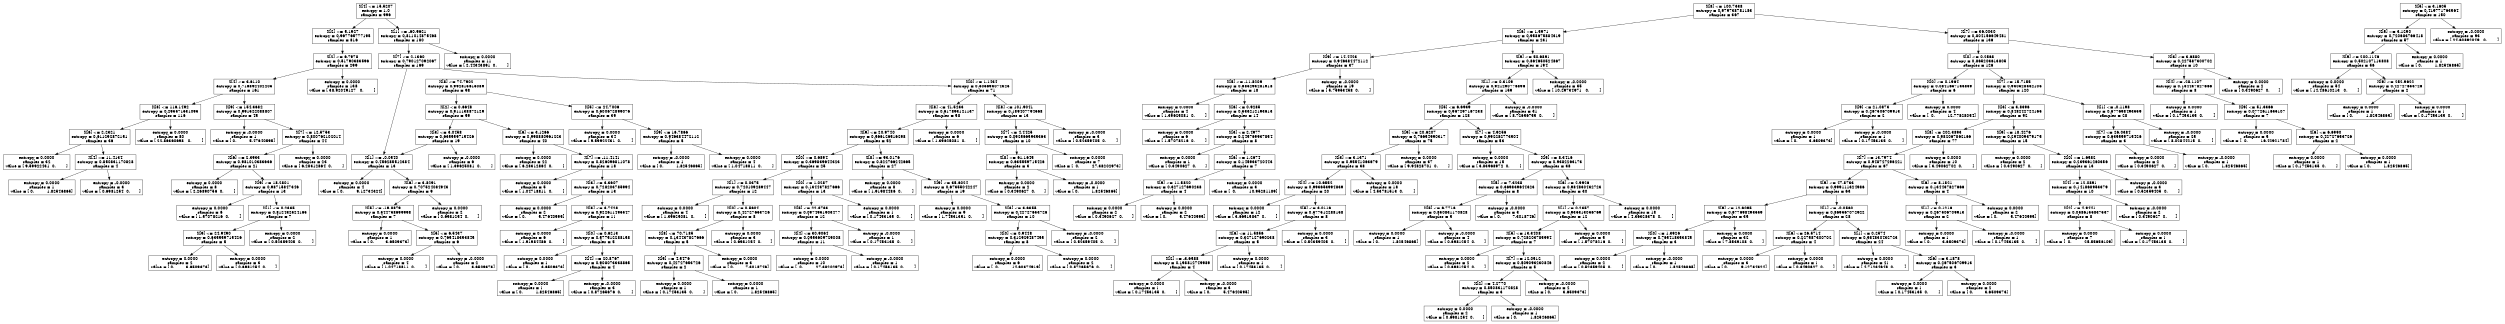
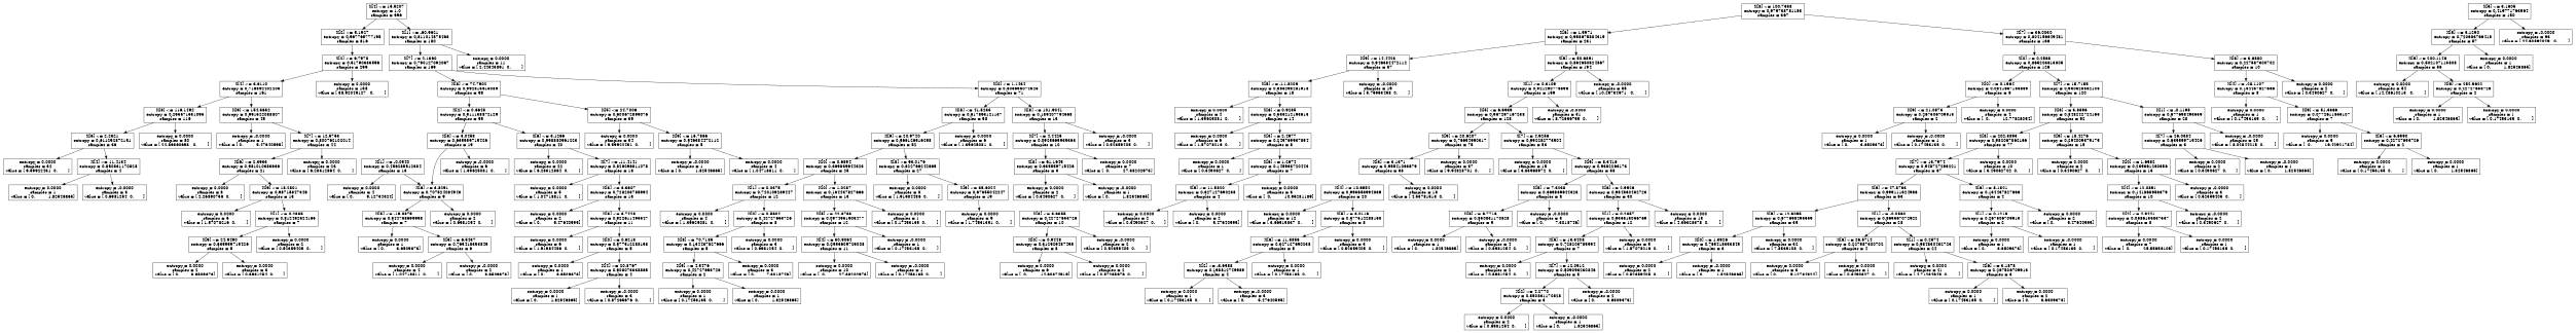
  digraph {
    node [shape=box]
    n1 [label="X[4] <= 15.5207\nentropy = 1.0\nsamples = 996"]
    n2 [label="X[2] <= 5.1927\nentropy = 0.967765777195\nsamples = 816"]
    n3 [label="X[1] <= -60.9621\nentropy = 0.811014875468\nsamples = 180"]
    n4 [label="X[2] <= 6.7978\nentropy = 0.51790383596\nsamples = 299"]
    n5 [label="entropy = 0.0000\nsamples = 11\nvalue = [ 2.44343891  0.        ]"]
    n6 [label="X[7] <= 2.1360\nentropy = 0.790127092067\nsamples = 169"]
    n7 [label="entropy = 0.0000\nsamples = 138\nvalue = [ 38.92049127   0.        ]"]
    n8 [label="X[4] <= 3.6110\nentropy = 0.716892402205\nsamples = 161"]
    n9 [label="X[8] <= 100.7338\nentropy = 0.979738781183\nsamples = 367"]
    n10 [label="X[6] <= 1.5971\nentropy = 0.958675884319\nsamples = 231"]
    n11 [label="X[7] <= 36.0030\nentropy = 0.804156649481\nsamples = 136"]
    n12 [label="X[5] <= 3.1605\nentropy = 0.419771763564\nsamples = 150"]
    n13 [label="X[5] <= 3.1290\nentropy = 0.720683766418\nsamples = 57"]
    n14 [label="entropy = -0.0000\nsamples = 93\nvalue = [ 24.60892049   0.        ]"]
    n15 [label="X[9] <= 14.4423\nentropy = 0.946384472112\nsamples = 37"]
    n16 [label="X[9] <= 50.6891\nentropy = 0.864650524867\nsamples = 194"]
    n17 [label="X[0] <= 0.2568\nentropy = 0.865203613805\nsamples = 126"]
    n18 [label="X[3] <= 3.6880\nentropy = 0.227587300702\nsamples = 10"]
    n19 [label="X[5] <= -11.8209\nentropy = 0.685293281918\nsamples = 18"]
    n20 [label="entropy = -0.0000\nsamples = 19\nvalue = [ 5.75953458  0.        ]"]
    n21 [label="X[1] <= 0.3109\nentropy = 0.921290776896\nsamples = 159"]
    n22 [label="entropy = -0.0000\nsamples = 35\nvalue = [ 10.29734971   0.        ]"]
    n23 [label="entropy = 0.0000\nsamples = 4\nvalue = [ 1.39625081  0.        ]"]
    n24 [label="X[6] <= 0.9285\nentropy = 0.533212193613\nsamples = 14"]
    n25 [label="entropy = 0.0000\nsamples = 6\nvalue = [ 1.57078216  0.        ]"]
    n26 [label="X[3] <= 2.4977\nentropy = 0.245769937854\nsamples = 8"]
    n27 [label="entropy = 0.0000\nsamples = 1\nvalue = [ 0.3490627  0.       ]"]
    n28 [label="X[6] <= 1.2674\nentropy = 0.145933720443\nsamples = 7"]
    n29 [label="X[9] <= 11.5820\nentropy = 0.327127690238\nsamples = 4"]
    n30 [label="entropy = 0.0000\nsamples = 3\nvalue = [  0.          10.95281189]"]
    n31 [label="entropy = 0.0000\nsamples = 2\nvalue = [ 0.3490627  0.       ]"]
    n32 [label="entropy = 0.0000\nsamples = 2\nvalue = [ 0.          5.47640595]"]
    n33 [label="X[5] <= 6.6939\nentropy = 0.967297167238\nsamples = 128"]
    n34 [label="entropy = -0.0000\nsamples = 31\nvalue = [ 8.72656755  0.        ]"]
    n35 [label="X[9] <= 20.6207\nentropy = 0.76654990317\nsamples = 75"]
    n36 [label="X[7] <= 4.9256\nentropy = 0.992282773504\nsamples = 53"]
    n37 [label="X[3] <= 3.1371\nentropy = 0.95541063679\nsamples = 38"]
    n38 [label="entropy = 0.0000\nsamples = 37\nvalue = [ 9.94828701  0.        ]"]
    n39 [label="entropy = 0.0000\nsamples = 15\nvalue = [ 3.83968972  0.        ]"]
    n40 [label="X[5] <= 8.3416\nentropy = 0.9382263173\nsamples = 38"]
    n41 [label="X[4] <= 10.6552\nentropy = 0.993653994839\nsamples = 20"]
    n42 [label="entropy = 0.0000\nsamples = 18\nvalue = [ 4.53781513  0.        ]"]
    n43 [label="entropy = 0.0000\nsamples = 12\nvalue = [ 3.66515837  0.        ]"]
    n44 [label="X[5] <= 3.0116\nentropy = 0.577512288158\nsamples = 8"]
    n45 [label="X[6] <= 11.5856\nentropy = 0.327127690238\nsamples = 5"]
    n46 [label="entropy = 0.0000\nsamples = 3\nvalue = [ 0.52359405  0.        ]"]
    n47 [label="X[2] <= -3.6588\nentropy = 0.198812749989\nsamples = 4"]
    n48 [label="entropy = 0.0000\nsamples = 1\nvalue = [ 0.17453135  0.        ]"]
    n49 [label="entropy = 0.0000\nsamples = 1\nvalue = [ 0.17453135  0.        ]"]
    n50 [label="entropy = -0.0000\nsamples = 3\nvalue = [ 0.          5.47640595]"]
    n51 [label="X[5] <= 7.3238\nentropy = 0.369839644323\nsamples = 8"]
    n52 [label="X[6] <= 2.9926\nentropy = 0.984830432723\nsamples = 30"]
    n53 [label="X[5] <= 6.7716\nentropy = 0.850831170828\nsamples = 5"]
    n54 [label="entropy = -0.0000\nsamples = 3\nvalue = [ 0.         7.3018746]"]
    n55 [label="X[1] <= 0.2357\nentropy = 0.935313056769\nsamples = 12"]
    n56 [label="entropy = 0.0000\nsamples = 18\nvalue = [ 4.36328378  0.        ]"]
    n57 [label="entropy = 0.0000\nsamples = 1\nvalue = [ 0.          1.82546865]"]
    n58 [label="entropy = -0.0000\nsamples = 4\nvalue = [ 0.6981254  0.       ]"]
    n59 [label="X[5] <= 13.3408\nentropy = 0.728203785994\nsamples = 7"]
    n60 [label="entropy = 0.0000\nsamples = 5\nvalue = [ 1.57078216  0.        ]"]
    n61 [label="entropy = 0.0000\nsamples = 2\nvalue = [ 0.6981254  0.       ]"]
    n62 [label="X[7] <= 12.0512\nentropy = 0.509093230846\nsamples = 5"]
    n63 [label="X[2] <= 4.2770\nentropy = 0.850831170828\nsamples = 3"]
    n64 [label="entropy = -0.0000\nsamples = 2\nvalue = [ 0.         3.6509373]"]
    n65 [label="entropy = 0.0000\nsamples = 2\nvalue = [ 0.6981254  0.       ]"]
    n66 [label="entropy = -0.0000\nsamples = 1\nvalue = [ 0.          1.82546865]"]
    n67 [label="X[0] <= 0.1964\nentropy = 0.0841657133839\nsamples = 6"]
    n68 [label="X[7] <= 15.7155\nentropy = 0.930528332105\nsamples = 120"]
    n69 [label="X[4] <= -28.1107\nentropy = 0.134437827666\nsamples = 8"]
    n70 [label="entropy = 0.0000\nsamples = 2\nvalue = [ 0.3490627  0.       ]"]
    n71 [label="X[9] <= 21.0873\nentropy = 0.267506709913\nsamples = 2"]
    n72 [label="entropy = 0.0000\nsamples = 4\nvalue = [  0.          12.77828054]"]
    n73 [label="X[3] <= 3.8396\nentropy = 0.848242724165\nsamples = 92"]
    n74 [label="X[1] <= -0.1198\nentropy = 0.677698493559\nsamples = 28"]
    n75 [label="entropy = 0.0000\nsamples = 1\nvalue = [ 0.         3.6509373]"]
    n76 [label="entropy = -0.0000\nsamples = 1\nvalue = [ 0.17453135  0.        ]"]
    n77 [label="X[8] <= 202.3893\nentropy = 0.982067862166\nsamples = 77"]
    n78 [label="X[9] <= 18.4276\nentropy = 0.294009379175\nsamples = 15"]
    n79 [label="X[7] <= 26.0384\nentropy = 0.635559715426\nsamples = 3"]
    n80 [label="entropy = -0.0000\nsamples = 25\nvalue = [ 8.02844215  0.        ]"]
    n81 [label="X[7] <= 13.7974\nentropy = 0.948727296221\nsamples = 67"]
    n82 [label="entropy = 0.0000\nsamples = 10\nvalue = [ 3.49062702  0.        ]"]
    n83 [label="entropy = 0.0000\nsamples = 2\nvalue = [ 0.3490627  0.       ]"]
    n84 [label="X[0] <= 1.6582\nentropy = 0.239361260356\nsamples = 13"]
    n85 [label="X[9] <= 47.8733\nentropy = 0.999111324986\nsamples = 63"]
    n86 [label="X[6] <= 8.1821\nentropy = 0.134437827666\nsamples = 4"]
    n87 [label="X[9] <= 12.6095\nentropy = 0.677698493559\nsamples = 35"]
    n88 [label="X[1] <= -0.0560\nentropy = 0.869567072922\nsamples = 28"]
    n89 [label="X[1] <= 0.1216\nentropy = 0.267506709913\nsamples = 2"]
    n90 [label="entropy = 0.0000\nsamples = 2\nvalue = [ 0.          5.47640595]"]
    n91 [label="X[0] <= 1.3926\nentropy = 0.765418353845\nsamples = 3"]
    n92 [label="entropy = 0.0000\nsamples = 32\nvalue = [ 7.8539108  0.       ]"]
    n93 [label="X[6] <= 26.5714\nentropy = 0.227587300702\nsamples = 4"]
    n94 [label="X[1] <= 0.2574\nentropy = 0.984830432723\nsamples = 24"]
    n95 [label="entropy = 0.0000\nsamples = 2\nvalue = [ 0.52359405  0.        ]"]
    n96 [label="entropy = -0.0000\nsamples = 1\nvalue = [ 0.          1.82546865]"]
    n97 [label="entropy = 0.0000\nsamples = 3\nvalue = [ 0.          9.12734324]"]
    n98 [label="entropy = 0.0000\nsamples = 1\nvalue = [ 0.3490627  0.       ]"]
    n99 [label="entropy = 0.0000\nsamples = 21\nvalue = [ 4.71234648  0.        ]"]
    n100 [label="X[6] <= 3.1878\nentropy = 0.267506709913\nsamples = 3"]
    n101 [label="entropy = 0.0000\nsamples = 1\nvalue = [ 0.17453135  0.        ]"]
    n102 [label="entropy = 0.0000\nsamples = 2\nvalue = [ 0.         3.6509373]"]
    n103 [label="entropy = 0.0000\nsamples = 1\nvalue = [ 0.         3.6509373]"]
    n104 [label="entropy = -0.0000\nsamples = 1\nvalue = [ 0.17453135  0.        ]"]
    n105 [label="X[4] <= 12.0891\nentropy = 0.141868953379\nsamples = 10"]
    n106 [label="entropy = -0.0000\nsamples = 3\nvalue = [ 0.52359405  0.        ]"]
    n107 [label="X[2] <= 4.9441\nentropy = 0.0586155837537\nsamples = 8"]
    n108 [label="entropy = -0.0000\nsamples = 2\nvalue = [ 0.3490627  0.       ]"]
    n109 [label="entropy = 0.0000\nsamples = 7\nvalue = [  0.          25.55656109]"]
    n110 [label="entropy = 0.0000\nsamples = 1\nvalue = [ 0.17453135  0.        ]"]
    n111 [label="entropy = 0.0000\nsamples = 2\nvalue = [ 0.3490627  0.       ]"]
    n112 [label="entropy = -0.0000\nsamples = 1\nvalue = [ 0.          1.82546865]"]
    n113 [label="entropy = 0.0000\nsamples = 1\nvalue = [ 0.17453135  0.        ]"]
    n114 [label="X[9] <= 51.3366\nentropy = 0.0772611655107\nsamples = 7"]
    n115 [label="entropy = 0.0000\nsamples = 5\nvalue = [  0.          16.42921784]"]
    n116 [label="X[6] <= 6.6990\nentropy = 0.42727653726\nsamples = 2"]
    n117 [label="entropy = 0.0000\nsamples = 1\nvalue = [ 0.17453135  0.        ]"]
    n118 [label="entropy = 0.0000\nsamples = 1\nvalue = [ 0.          1.82546865]"]
    n119 [label="X[9] <= 200.1146\nentropy = 0.502107113808\nsamples = 56"]
    n120 [label="entropy = 0.0000\nsamples = 1\nvalue = [ 0.          1.82546865]"]
    n121 [label="entropy = 0.0000\nsamples = 54\nvalue = [ 14.48610213   0.        ]"]
    n122 [label="X[9] <= 252.9622\nentropy = 0.42727653726\nsamples = 2"]
    n123 [label="entropy = 0.0000\nsamples = 1\nvalue = [ 0.          1.82546865]"]
    n124 [label="entropy = 0.0000\nsamples = 1\nvalue = [ 0.17453135  0.        ]"]
    n125 [label="X[9] <= 154.3682\nentropy = 0.991522088807\nsamples = 45"]
    n126 [label="X[8] <= 116.1492\nentropy = 0.295571531095\nsamples = 116"]
    n127 [label="X[7] <= 12.5753\nentropy = 0.800762102014\nsamples = 44"]
    n128 [label="entropy = -0.0000\nsamples = 1\nvalue = [ 0.          5.47640595]"]
    n129 [label="entropy = 0.0000\nsamples = 80\nvalue = [ 22.86360698   0.        ]"]
    n130 [label="X[6] <= 2.2321\nentropy = 0.611292872151\nsamples = 36"]
    n131 [label="entropy = 0.0000\nsamples = 23\nvalue = [ 6.28312864  0.        ]"]
    n132 [label="X[6] <= 2.3933\nentropy = 0.981010383636\nsamples = 21"]
    n133 [label="entropy = 0.0000\nsamples = 8\nvalue = [ 2.26890756  0.        ]"]
    n134 [label="X[9] <= 18.2801\nentropy = 0.98715847346\nsamples = 13"]
    n135 [label="entropy = 0.0000\nsamples = 6\nvalue = [ 1.57078216  0.        ]"]
    n136 [label="X[1] <= 0.2335\nentropy = 0.812432524165\nsamples = 7"]
    n137 [label="X[9] <= 24.9490\nentropy = 0.635559715426\nsamples = 5"]
    n138 [label="entropy = 0.0000\nsamples = 2\nvalue = [ 0.52359405  0.        ]"]
    n139 [label="entropy = 0.0000\nsamples = 2\nvalue = [ 0.         3.6509373]"]
    n140 [label="entropy = 0.0000\nsamples = 3\nvalue = [ 0.6981254  0.       ]"]
    n141 [label="X[4] <= 11.4134\nentropy = 0.850831170828\nsamples = 4"]
    n142 [label="entropy = 0.0000\nsamples = 32\nvalue = [ 9.59922431  0.        ]"]
    n143 [label="entropy = 0.0000\nsamples = 1\nvalue = [ 0.          1.82546865]"]
    n144 [label="entropy = -0.0000\nsamples = 3\nvalue = [ 0.6981254  0.       ]"]
    n145 [label="X[8] <= 74.7902\nentropy = 0.992815615089\nsamples = 98"]
    n146 [label="X[0] <= 1.1434\nentropy = 0.505693074325\nsamples = 71"]
    n147 [label="X[5] <= 24.7006\nentropy = 0.600672899076\nsamples = 39"]
    n148 [label="X[2] <= 0.6648\nentropy = 0.911138872129\nsamples = 59"]
    n149 [label="X[8] <= 41.5233\nentropy = 0.617893121137\nsamples = 58"]
    n150 [label="X[8] <= 101.9041\nentropy = 0.189407794568\nsamples = 13"]
    n151 [label="entropy = 0.0000\nsamples = 34\nvalue = [ 9.59922431  0.        ]"]
    n152 [label="X[9] <= 16.7866\nentropy = 0.946384472112\nsamples = 5"]
    n153 [label="X[3] <= 3.0458\nentropy = 0.635559715426\nsamples = 19"]
    n154 [label="X[6] <= 3.1266\nentropy = 0.998880961223\nsamples = 40"]
    n155 [label="entropy = 0.0000\nsamples = 4\nvalue = [ 1.04718811  0.        ]"]
    n156 [label="entropy = -0.0000\nsamples = 1\nvalue = [ 0.          1.82546865]"]
    n157 [label="X[1] <= -0.0540\nentropy = 0.456285512384\nsamples = 13"]
    n158 [label="entropy = -0.0000\nsamples = 6\nvalue = [ 1.39625081  0.        ]"]
    n159 [label="X[7] <= -11.4141\nentropy = 0.826096811078\nsamples = 18"]
    n160 [label="entropy = 0.0000\nsamples = 22\nvalue = [ 6.28312864  0.        ]"]
    n161 [label="entropy = 0.0000\nsamples = 4\nvalue = [ 0.          9.12734324]"]
    n162 [label="X[6] <= 3.8291\nentropy = 0.707524084943\nsamples = 9"]
    n163 [label="X[5] <= -19.8879\nentropy = 0.544758699998\nsamples = 7"]
    n164 [label="entropy = 0.0000\nsamples = 2\nvalue = [ 0.6981254  0.       ]"]
    n165 [label="entropy = 0.0000\nsamples = 1\nvalue = [ 0.         3.6509373]"]
    n166 [label="X[5] <= 6.5437\nentropy = 0.765418353845\nsamples = 6"]
    n167 [label="entropy = 0.0000\nsamples = 4\nvalue = [ 1.04718811  0.        ]"]
    n168 [label="entropy = -0.0000\nsamples = 2\nvalue = [ 0.         3.6509373]"]
    n169 [label="entropy = 0.0000\nsamples = 5\nvalue = [ 1.04718811  0.        ]"]
    n170 [label="X[3] <= 3.3607\nentropy = 0.728203785994\nsamples = 13"]
    n171 [label="entropy = 0.0000\nsamples = 2\nvalue = [ 0.          5.47640595]"]
    n172 [label="X[3] <= 3.7428\nentropy = 0.922611495547\nsamples = 11"]
    n173 [label="entropy = 0.0000\nsamples = 6\nvalue = [ 1.91984486  0.        ]"]
    n174 [label="X[0] <= 0.6213\nentropy = 0.577512288158\nsamples = 5"]
    n175 [label="entropy = 0.0000\nsamples = 1\nvalue = [ 0.         3.6509373]"]
    n176 [label="X[4] <= 20.8767\nentropy = 0.908073338865\nsamples = 4"]
    n177 [label="entropy = 0.0000\nsamples = 1\nvalue = [ 0.          1.82546865]"]
    n178 [label="entropy = -0.0000\nsamples = 3\nvalue = [ 0.87265676  0.        ]"]
    n179 [label="entropy = 0.0000\nsamples = 6\nvalue = [ 1.39625081  0.        ]"]
    n180 [label="X[9] <= 20.9740\nentropy = 0.566126516298\nsamples = 52"]
    n181 [label="X[7] <= 4.4425\nentropy = 0.0925665935363\nsamples = 10"]
    n182 [label="entropy = -0.0000\nsamples = 3\nvalue = [ 0.52359405  0.        ]"]
    n183 [label="X[0] <= 0.6894\nentropy = 0.369839644323\nsamples = 25"]
    n184 [label="X[8] <= 93.0176\nentropy = 0.822766242665\nsamples = 27"]
    n185 [label="X[1] <= 0.0375\nentropy = 0.720109289447\nsamples = 12"]
    n186 [label="X[0] <= 1.0287\nentropy = 0.134437827666\nsamples = 13"]
    n187 [label="entropy = 0.0000\nsamples = 8\nvalue = [ 1.91984486  0.        ]"]
    n188 [label="X[9] <= 35.6024\nentropy = 0.67355042247\nsamples = 19"]
    n189 [label="entropy = 0.0000\nsamples = 4\nvalue = [ 1.39625081  0.        ]"]
    n190 [label="X[0] <= 0.5604\nentropy = 0.42727653726\nsamples = 8"]
    n191 [label="X[5] <= 22.3733\nentropy = 0.0974951903477\nsamples = 12"]
    n192 [label="entropy = 0.0000\nsamples = 1\nvalue = [ 0.17453135  0.        ]"]
    n193 [label="X[8] <= 70.7185\nentropy = 0.134437827666\nsamples = 5"]
    n194 [label="entropy = 0.0000\nsamples = 3\nvalue = [ 0.6981254  0.       ]"]
    n195 [label="X[5] <= 4.5476\nentropy = 0.42727653726\nsamples = 2"]
    n196 [label="entropy = 0.0000\nsamples = 3\nvalue = [ 0.         7.3018746]"]
    n197 [label="entropy = 0.0000\nsamples = 1\nvalue = [ 0.17453135  0.        ]"]
    n198 [label="entropy = 0.0000\nsamples = 1\nvalue = [ 0.          1.82546865]"]
    n199 [label="X[4] <= 30.9064\nentropy = 0.0553609729008\nsamples = 11"]
    n200 [label="entropy = -0.0000\nsamples = 1\nvalue = [ 0.17453135  0.        ]"]
    n201 [label="entropy = 0.0000\nsamples = 10\nvalue = [  0.          27.38202973]"]
    n202 [label="entropy = -0.0000\nsamples = 1\nvalue = [ 0.17453135  0.        ]"]
    n203 [label="entropy = 0.0000\nsamples = 9\nvalue = [ 1.74531351  0.        ]"]
    n204 [label="X[3] <= 3.6355\nentropy = 0.42727653726\nsamples = 10"]
    n205 [label="X[0] <= 0.9448\nentropy = 0.312929487455\nsamples = 8"]
    n206 [label="entropy = -0.0000\nsamples = 2\nvalue = [ 0.52359405  0.        ]"]
    n207 [label="entropy = 0.0000\nsamples = 6\nvalue = [  0.          14.60374919]"]
    n208 [label="entropy = 0.0000\nsamples = 2\nvalue = [ 0.87265676  0.        ]"]
    n209 [label="X[8] <= 61.1645\nentropy = 0.635559715426\nsamples = 3"]
    n210 [label="entropy = 0.0000\nsamples = 7\nvalue = [  0.          27.38202973]"]
    n211 [label="entropy = 0.0000\nsamples = 2\nvalue = [ 0.3490627  0.       ]"]
    n212 [label="entropy = -0.0000\nsamples = 1\nvalue = [ 0.          1.82546865]"]
    n1 -> n2
    n1 -> n3
    n2 -> n4
    n3 -> n5
    n3 -> n6
    n4 -> n7
    n4 -> n8
-   n6 -> n157
+   n6 -> n145
    n6 -> n146
    n8 -> n125
    n8 -> n126
    n9 -> n10
    n9 -> n11
    n10 -> n15
    n10 -> n16
    n11 -> n17
    n11 -> n18
    n12 -> n13
    n12 -> n14
    n13 -> n119
    n13 -> n120
    n15 -> n19
    n15 -> n20
    n16 -> n21
    n16 -> n22
    n17 -> n67
    n17 -> n68
    n18 -> n69
    n18 -> n70
    n19 -> n23
    n19 -> n24
    n21 -> n33
    n21 -> n34
    n24 -> n25
    n24 -> n26
    n26 -> n27
    n26 -> n28
    n28 -> n29
    n28 -> n30
    n29 -> n31
    n29 -> n32
    n33 -> n35
    n33 -> n36
    n35 -> n37
    n35 -> n38
    n36 -> n39
    n36 -> n40
-   n37 -> n41
    n37 -> n42
    n40 -> n51
    n40 -> n52
    n41 -> n43
    n41 -> n44
    n44 -> n45
    n44 -> n46
    n45 -> n47
    n45 -> n48
    n47 -> n49
    n47 -> n50
    n51 -> n53
    n51 -> n54
    n52 -> n55
    n52 -> n56
    n53 -> n57
    n53 -> n58
    n55 -> n59
    n55 -> n60
    n59 -> n61
    n59 -> n62
    n62 -> n63
    n62 -> n64
    n63 -> n65
    n63 -> n66
    n67 -> n71
    n67 -> n72
    n68 -> n73
    n68 -> n74
    n69 -> n113
    n69 -> n114
    n71 -> n75
    n71 -> n76
    n73 -> n77
    n73 -> n78
    n74 -> n79
    n74 -> n80
    n77 -> n81
    n77 -> n82
    n78 -> n83
    n78 -> n84
    n79 -> n111
    n79 -> n112
    n81 -> n85
    n81 -> n86
    n84 -> n105
    n84 -> n106
    n85 -> n87
    n85 -> n88
    n86 -> n89
    n86 -> n90
    n87 -> n91
    n87 -> n92
    n88 -> n93
    n88 -> n94
    n89 -> n103
    n89 -> n104
    n91 -> n95
    n91 -> n96
    n93 -> n97
    n93 -> n98
    n94 -> n99
    n94 -> n100
    n100 -> n101
    n100 -> n102
    n105 -> n107
    n105 -> n108
    n107 -> n109
    n107 -> n110
    n114 -> n115
    n114 -> n116
    n116 -> n117
    n116 -> n118
    n119 -> n121
    n119 -> n122
    n122 -> n123
    n122 -> n124
    n125 -> n127
    n125 -> n128
    n126 -> n129
    n126 -> n130
    n127 -> n131
    n127 -> n132
    n130 -> n141
    n130 -> n142
    n132 -> n133
    n132 -> n134
    n134 -> n135
    n134 -> n136
    n136 -> n137
    n136 -> n138
    n137 -> n139
    n137 -> n140
    n141 -> n143
    n141 -> n144
    n145 -> n147
    n145 -> n148
    n146 -> n149
-   n150 -> n146
+   n146 -> n150
    n147 -> n151
    n147 -> n152
    n148 -> n153
    n148 -> n154
    n149 -> n179
    n149 -> n180
    n150 -> n181
    n150 -> n182
    n152 -> n155
    n152 -> n156
-   n153 -> n157
+   n153 -> n162
    n153 -> n158
    n154 -> n159
    n154 -> n160
    n157 -> n161
    n157 -> n162
    n159 -> n169
    n159 -> n170
    n162 -> n163
    n162 -> n164
    n163 -> n165
    n163 -> n166
    n166 -> n167
    n166 -> n168
    n170 -> n171
    n170 -> n172
    n172 -> n173
    n172 -> n174
    n174 -> n175
    n174 -> n176
    n176 -> n177
    n176 -> n178
    n180 -> n183
    n180 -> n184
    n181 -> n209
    n181 -> n210
    n183 -> n185
    n183 -> n186
    n184 -> n187
    n184 -> n188
    n185 -> n189
    n185 -> n190
    n186 -> n191
    n186 -> n192
    n188 -> n203
-   n188 -> n204
    n190 -> n193
    n190 -> n194
    n191 -> n199
    n191 -> n200
    n193 -> n195
    n193 -> n196
    n195 -> n197
    n195 -> n198
    n199 -> n201
    n199 -> n202
    n204 -> n205
    n204 -> n206
    n205 -> n207
    n205 -> n208
    n209 -> n211
    n209 -> n212
  }
